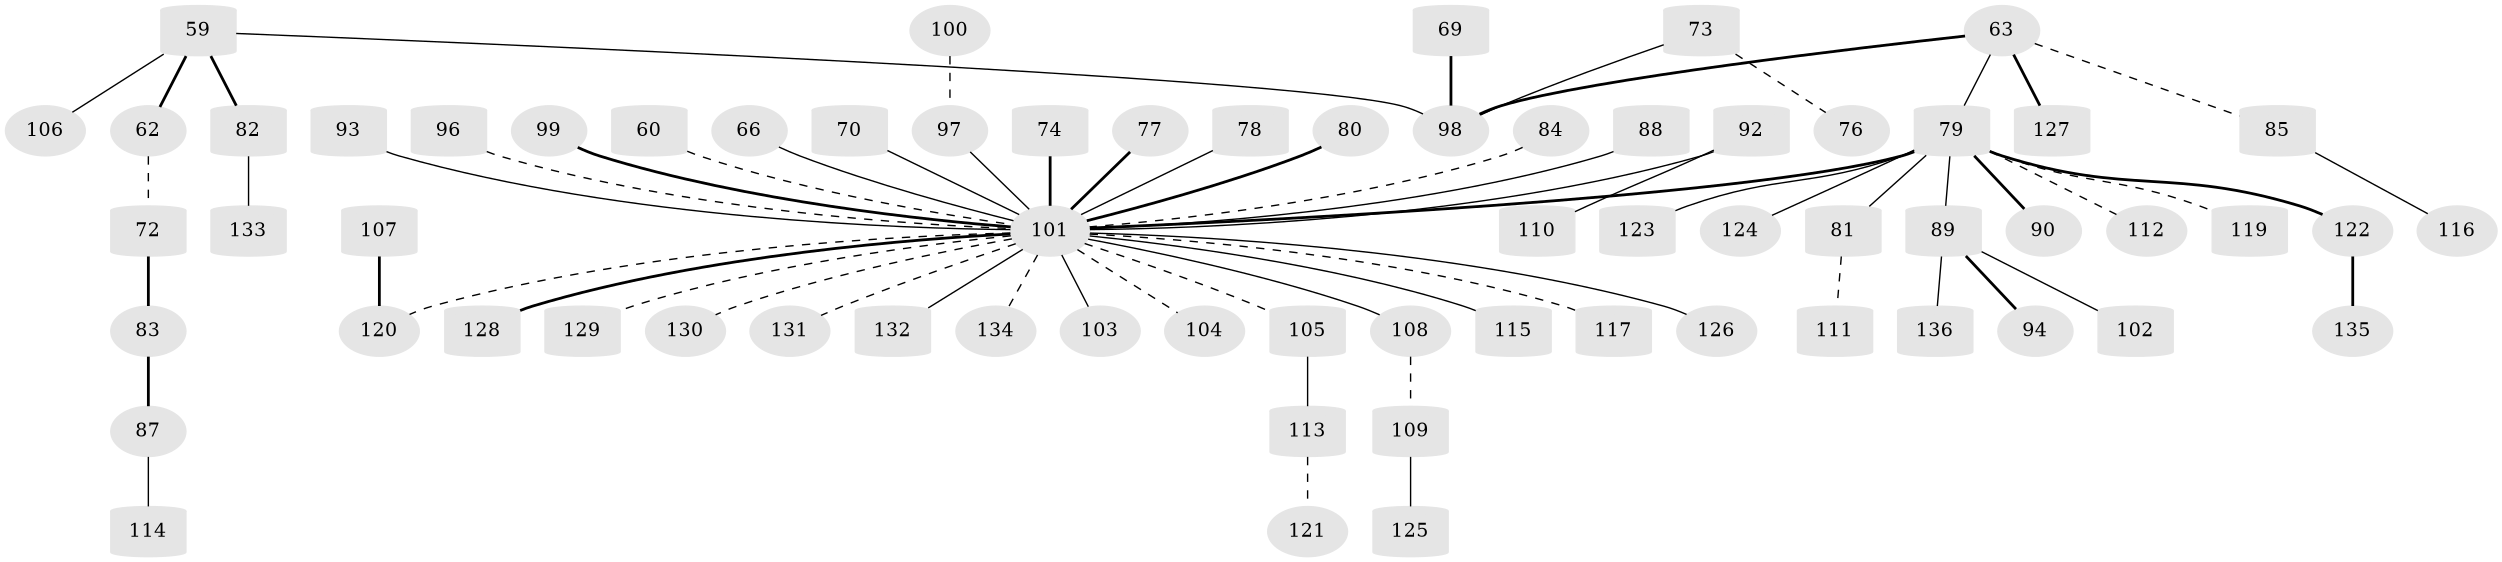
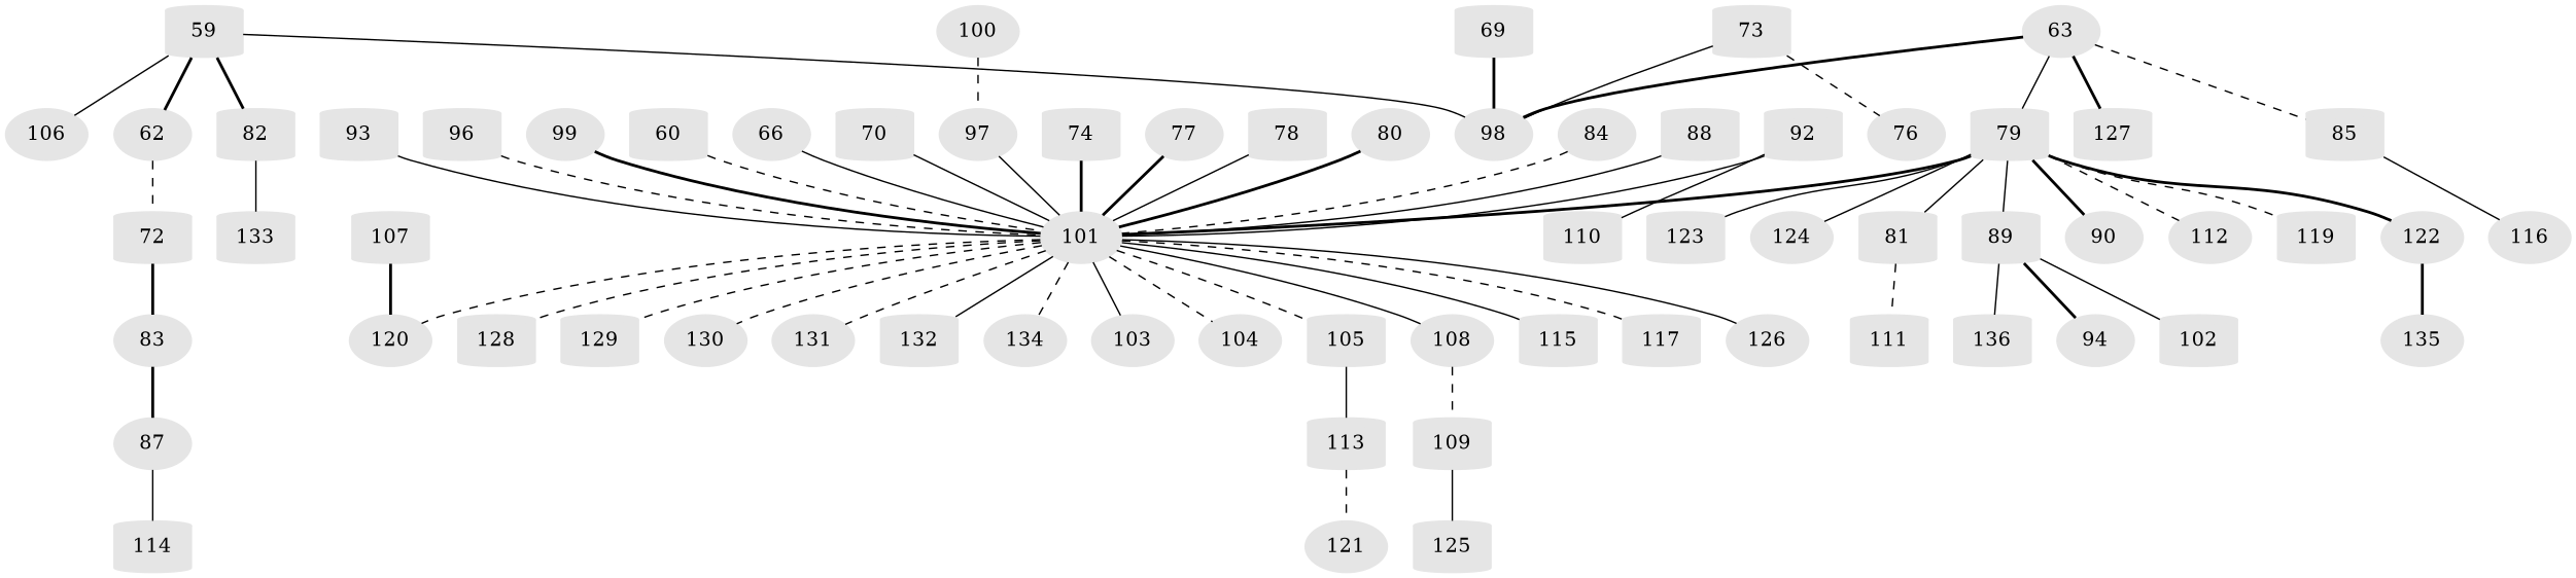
  graph {
    node [color=gray90 shape=cylinder style=filled]
    edge [style=solid]
    62 [shape=ellipse]
    59
    82
    98 [shape=ellipse super="+24+40+43+56"]
    106 [shape=ellipse]
    72
    133
    101 [shape=ellipse super="+25+23+37+75+91+61+39+32+35+46+51+53+54+64+55"]
    103 [shape=ellipse]
    104 [shape=ellipse]
    105 [super="+58"]
    108 [shape=ellipse]
    115
    117
    120 [shape=ellipse super="+14+26+95"]
    126 [shape=ellipse]
    128
    129
    130 [shape=ellipse]
    131 [shape=ellipse]
    132
    134 [shape=ellipse]
    60
    83 [shape=ellipse]
    63 [shape=ellipse super="+47+27"]
    79 [super="+71+52+68"]
    85
    127
    81 [super="+67"]
    89 [super="+22+28+65+86"]
    90 [shape=ellipse]
    112 [shape=ellipse]
    119
    122 [shape=ellipse super="+11"]
    123
    124 [shape=ellipse]
    116 [shape=ellipse]
    66 [shape=ellipse]
    69
    70
    87 [shape=ellipse]
    73
    76 [shape=ellipse]
    74
    77 [shape=ellipse]
    78
    111
    94 [shape=ellipse]
    102
    136
    135 [shape=ellipse]
    80 [shape=ellipse]
    114
    84 [shape=ellipse]
    88
    92
    110
    93
    96
    97 [shape=ellipse]
    99 [shape=ellipse]
    100 [shape=ellipse]
    113
    109
    121 [shape=ellipse]
    107
    125
    62 -- 72 [style=dashed]
    59 -- 62 [style=bold]
    59 -- 82 [style=bold]
    59 -- 98
    59 -- 106
    82 -- 133
    72 -- 83 [style=bold]
    101 -- 103
    101 -- 104 [style=dashed]
    101 -- 105 [style=dashed]
    101 -- 108
    101 -- 115
    101 -- 117 [style=dashed]
    101 -- 120 [style=dashed]
    101 -- 126
-   101 -- 128 [style=bold]
+   101 -- 128 [style=dashed]
    101 -- 129 [style=dashed]
    101 -- 130 [style=dashed]
    101 -- 131 [style=dashed]
    101 -- 132
    101 -- 134 [style=dashed]
    105 -- 113
    108 -- 109 [style=dashed]
    60 -- 101 [style=dashed]
    83 -- 87 [style=bold]
    63 -- 98 [style=bold]
    63 -- 79
    63 -- 85 [style=dashed]
    63 -- 127 [style=bold]
    79 -- 101 [style=bold]
    79 -- 81
    79 -- 89
    79 -- 90 [style=bold]
    79 -- 112 [style=dashed]
    79 -- 119 [style=dashed]
    79 -- 122 [style=bold]
    79 -- 123
    79 -- 124
    85 -- 116
    81 -- 111 [style=dashed]
    89 -- 94 [style=bold]
    89 -- 102
    89 -- 136
    122 -- 135 [style=bold]
    66 -- 101
    69 -- 98 [style=bold]
    70 -- 101
    87 -- 114
    73 -- 98
    73 -- 76 [style=dashed]
    74 -- 101 [style=bold]
    77 -- 101 [style=bold]
    78 -- 101
    80 -- 101 [style=bold]
    84 -- 101 [style=dashed]
    88 -- 101
    92 -- 101
    92 -- 110
    93 -- 101
    96 -- 101 [style=dashed]
    97 -- 101
    99 -- 101 [style=bold]
    100 -- 97 [style=dashed]
    113 -- 121 [style=dashed]
    109 -- 125
    107 -- 120 [style=bold]
  }
